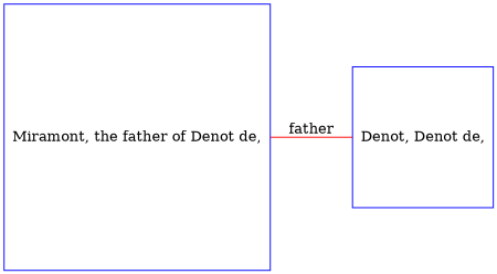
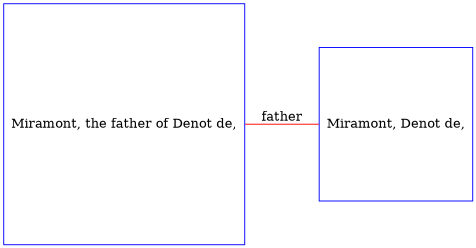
  digraph {
    rankdir=LR
    node [color=blue regular=1 shape=box]
-   n1 [label="Denot, Denot de,"]
+   n1 [label="Miramont, Denot de,"]
    n2 [label="Miramont, the father of Denot de,"]
    n2 -> n1 [arrowsize=0.0 dir=none label=father color=red]
  }
